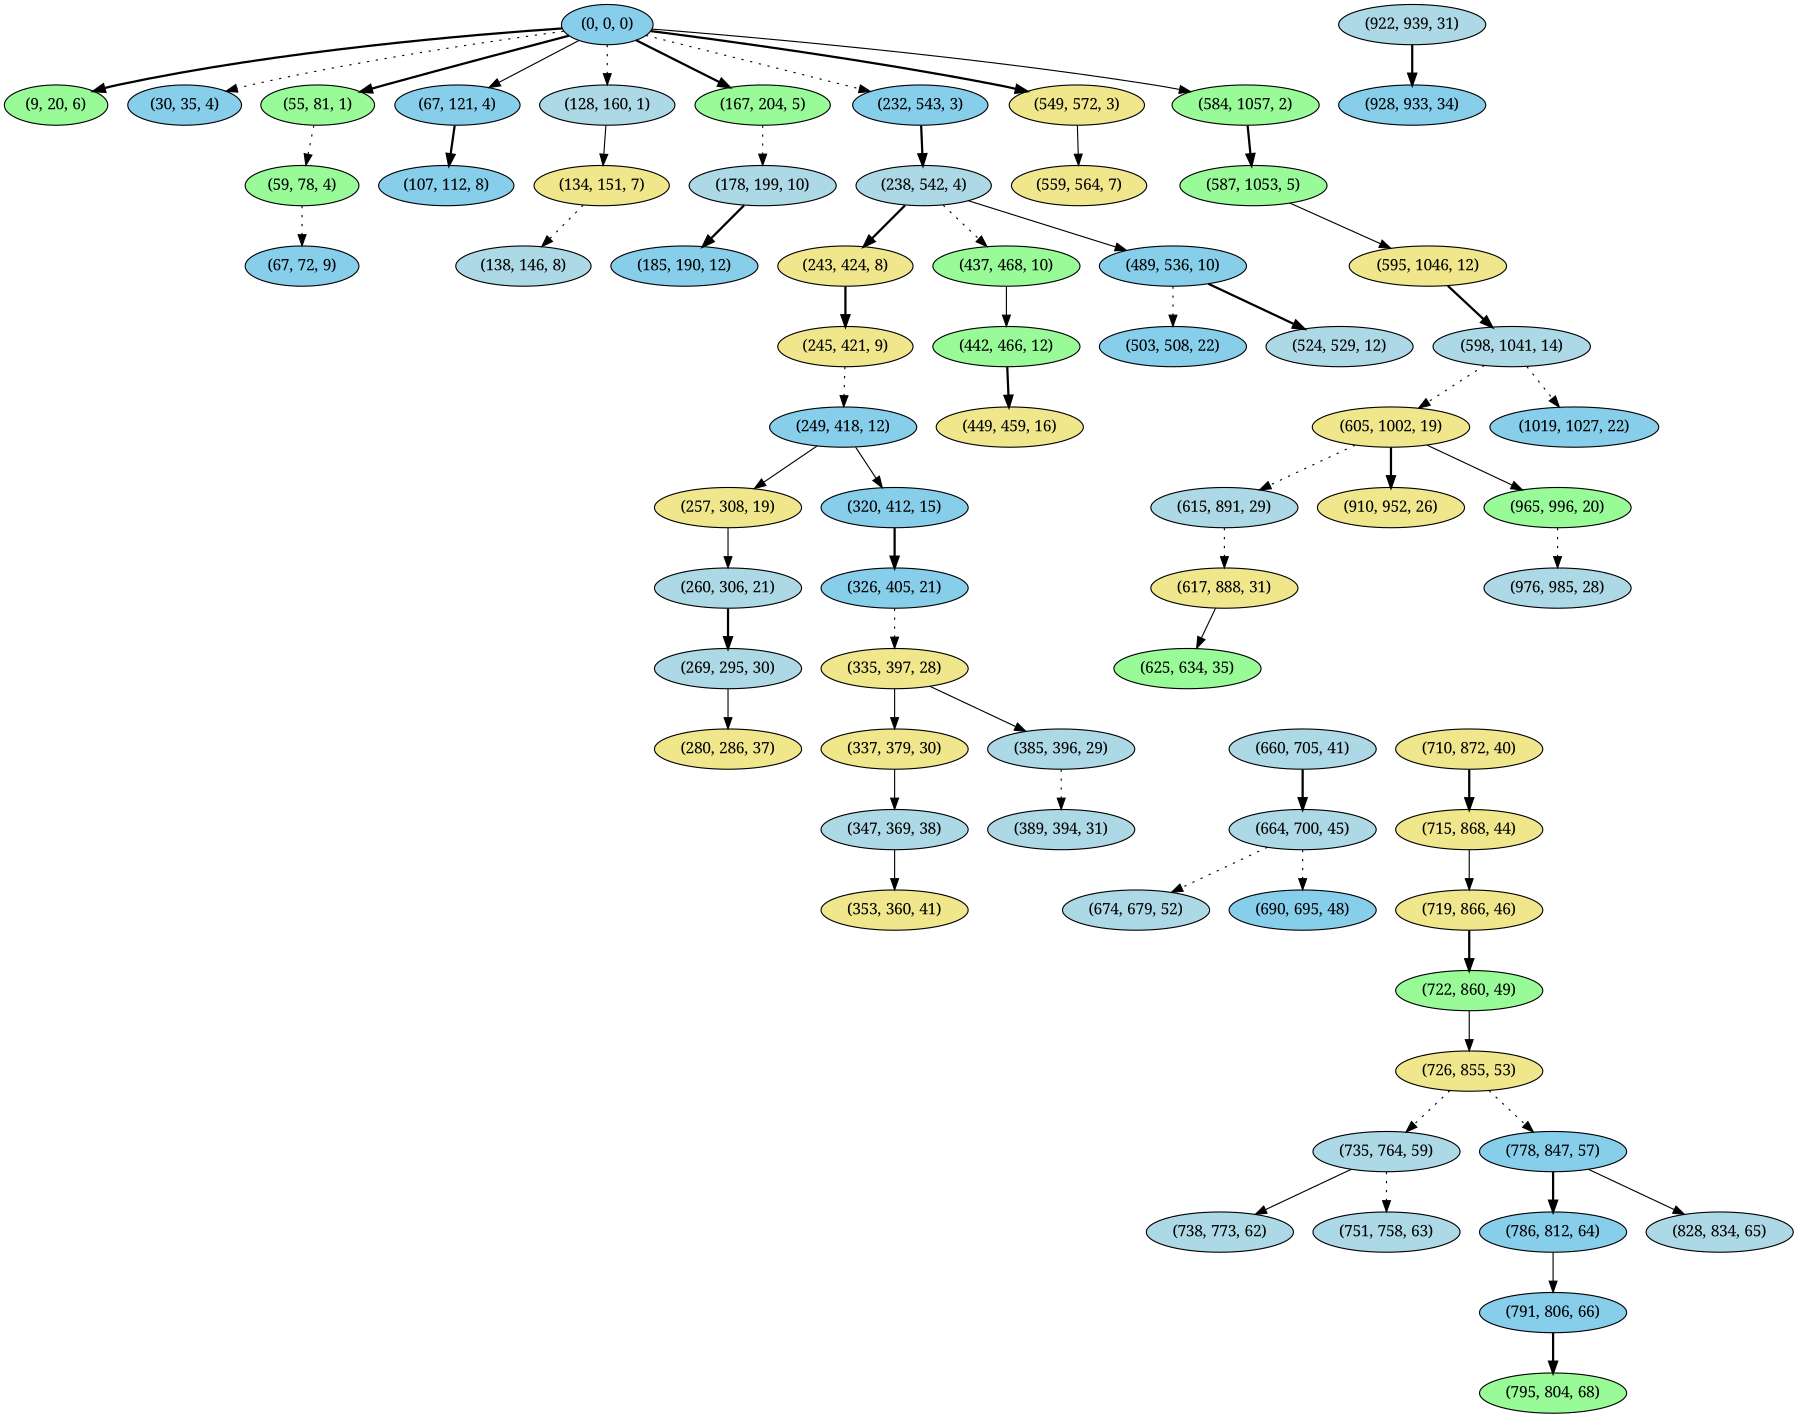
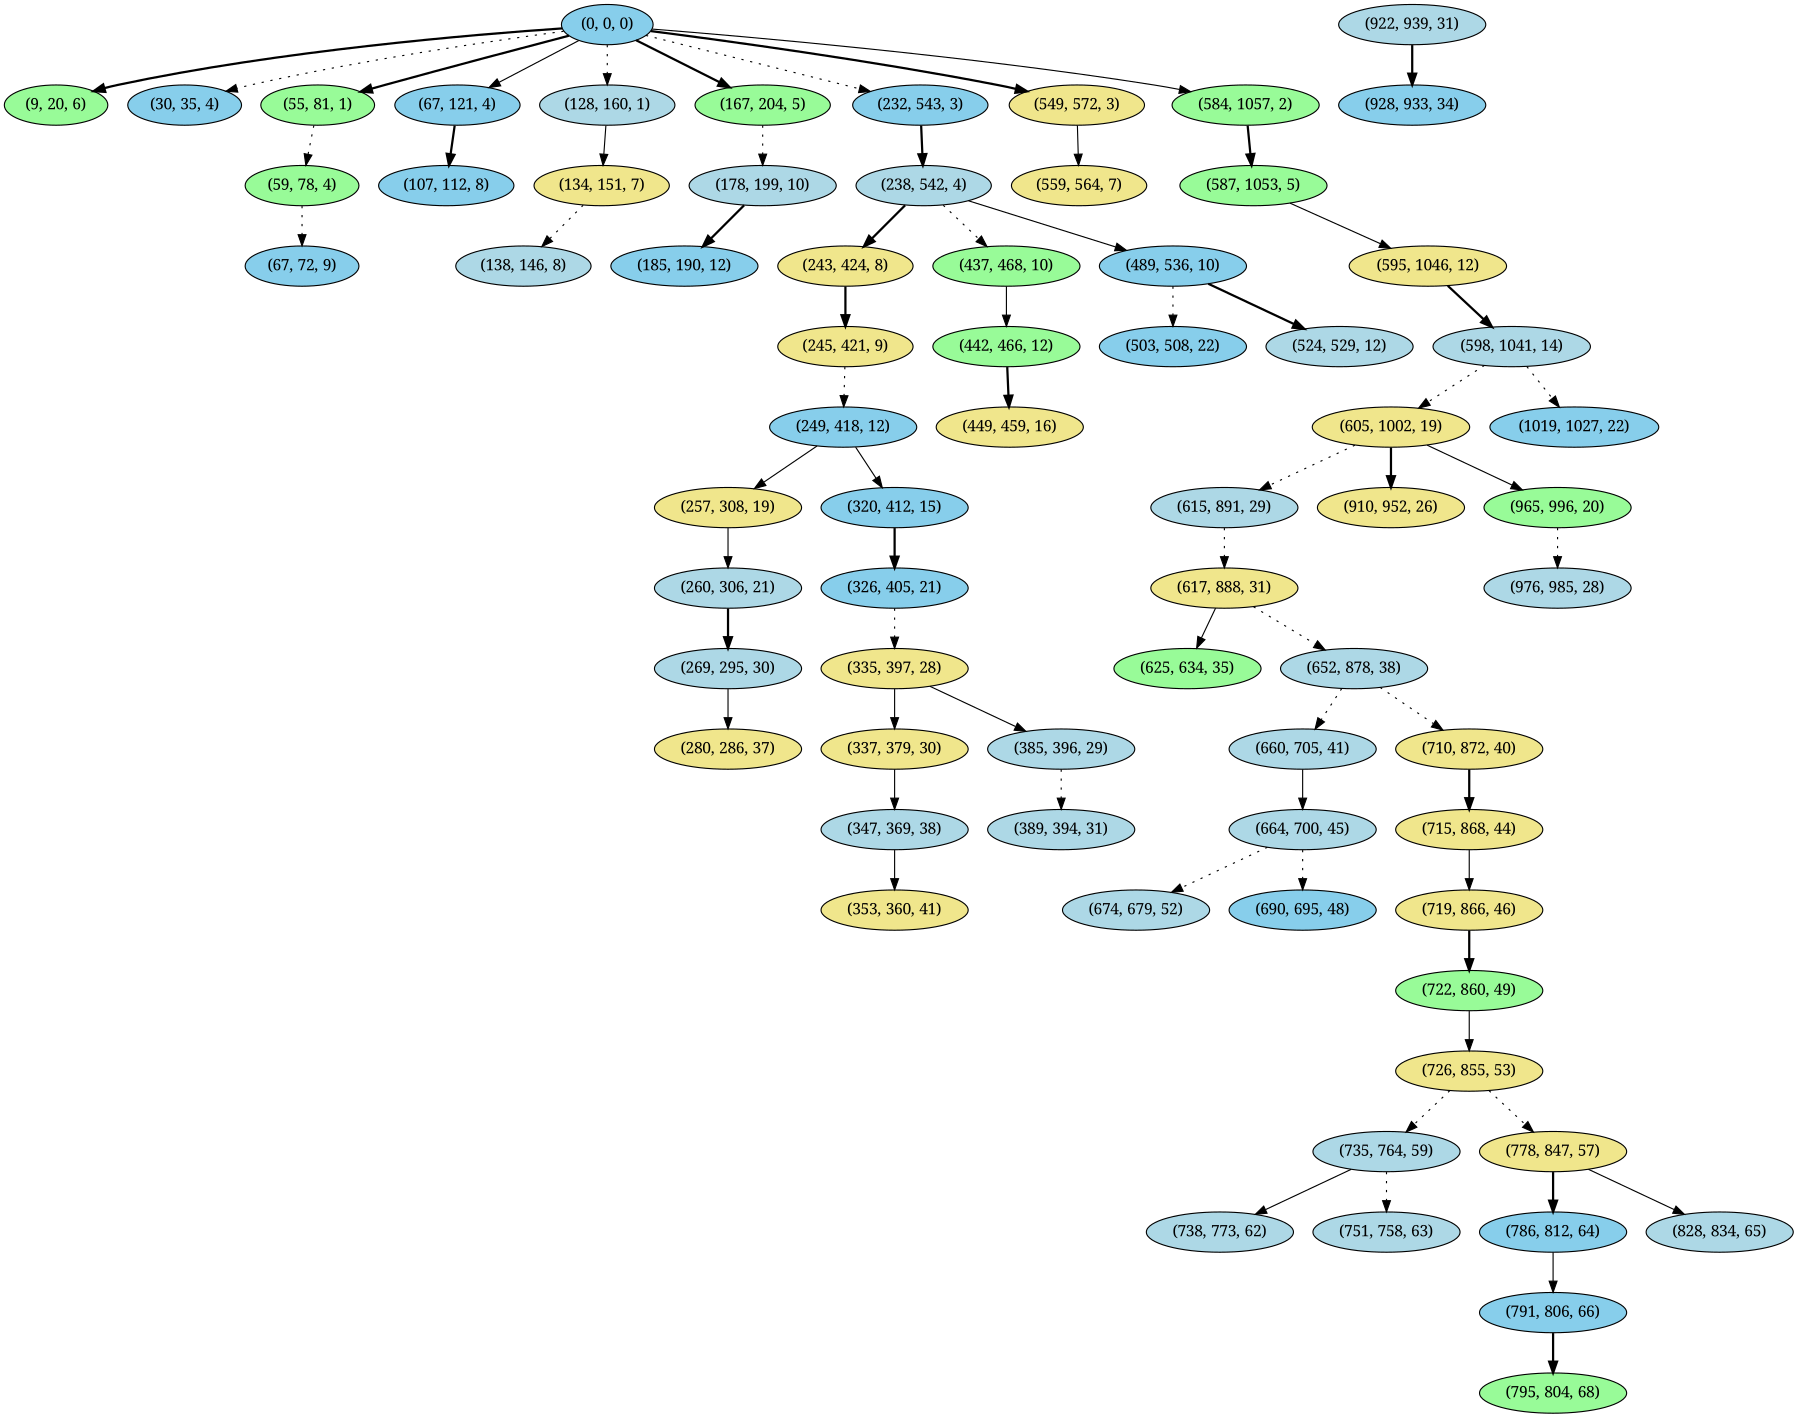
  digraph {
    fontname="Noto Serif"
    node [fillcolor=lightblue fontname="Noto Serif" style=filled]
    edge [fontname="Noto Serif" style=dotted]
    "(0, 0, 0)" [fillcolor=skyblue]
    "(9, 20, 6)" [fillcolor=palegreen]
    "(30, 35, 4)" [fillcolor=skyblue]
    "(55, 81, 1)" [fillcolor=palegreen]
    n5 [fillcolor=skyblue label="(67, 121, 4)"]
    "(128, 160, 1)"
    "(167, 204, 5)" [fillcolor=palegreen]
    "(232, 543, 3)" [fillcolor=skyblue]
    "(549, 572, 3)" [fillcolor=khaki]
    "(584, 1057, 2)" [fillcolor=palegreen]
    "(59, 78, 4)" [fillcolor=palegreen]
    "(107, 112, 8)" [fillcolor=skyblue]
    "(134, 151, 7)" [fillcolor=khaki]
    "(178, 199, 10)"
    "(238, 542, 4)"
    "(559, 564, 7)" [fillcolor=khaki]
    "(587, 1053, 5)" [fillcolor=palegreen]
    "(67, 72, 9)" [fillcolor=skyblue]
    "(138, 146, 8)"
    "(185, 190, 12)" [fillcolor=skyblue]
    "(243, 424, 8)" [fillcolor=khaki]
    "(437, 468, 10)" [fillcolor=palegreen]
    "(489, 536, 10)" [fillcolor=skyblue]
    "(245, 421, 9)" [fillcolor=khaki]
    "(442, 466, 12)" [fillcolor=palegreen]
    "(503, 508, 22)" [fillcolor=skyblue]
    "(524, 529, 12)"
    "(249, 418, 12)" [fillcolor=skyblue]
    "(257, 308, 19)" [fillcolor=khaki]
    "(320, 412, 15)" [fillcolor=skyblue]
    "(260, 306, 21)"
    "(326, 405, 21)" [fillcolor=skyblue]
    "(269, 295, 30)"
    "(280, 286, 37)" [fillcolor=khaki]
    "(335, 397, 28)" [fillcolor=khaki]
    "(337, 379, 30)" [fillcolor=khaki]
    "(385, 396, 29)"
    "(347, 369, 38)"
    "(389, 394, 31)"
    "(353, 360, 41)" [fillcolor=khaki]
    "(449, 459, 16)" [fillcolor=khaki]
    "(595, 1046, 12)" [fillcolor=khaki]
    "(598, 1041, 14)"
    "(605, 1002, 19)" [fillcolor=khaki]
    "(1019, 1027, 22)" [fillcolor=skyblue]
    "(615, 891, 29)"
    "(910, 952, 26)" [fillcolor=khaki]
    "(965, 996, 20)" [fillcolor=palegreen]
    "(617, 888, 31)" [fillcolor=khaki]
    "(976, 985, 28)"
    "(625, 634, 35)" [fillcolor=palegreen]
+   "(652, 878, 38)"
    "(660, 705, 41)"
    "(710, 872, 40)" [fillcolor=khaki]
    "(664, 700, 45)"
    "(715, 868, 44)" [fillcolor=khaki]
    "(674, 679, 52)"
    "(690, 695, 48)" [fillcolor=skyblue]
    "(719, 866, 46)" [fillcolor=khaki]
    "(722, 860, 49)" [fillcolor=palegreen]
    "(726, 855, 53)" [fillcolor=khaki]
    "(735, 764, 59)"
-   "(778, 847, 57)" [fillcolor=skyblue]
+   "(778, 847, 57)" [fillcolor=khaki]
    n64 [label="(738, 773, 62)"]
    "(751, 758, 63)"
    "(786, 812, 64)" [fillcolor=skyblue]
    "(828, 834, 65)"
    "(791, 806, 66)" [fillcolor=skyblue]
    "(795, 804, 68)" [fillcolor=palegreen]
    "(928, 933, 34)" [fillcolor=skyblue]
    "(922, 939, 31)"
    "(0, 0, 0)" -> "(9, 20, 6)" [style=bold]
    "(0, 0, 0)" -> "(30, 35, 4)"
    "(0, 0, 0)" -> "(55, 81, 1)" [style=bold]
    "(0, 0, 0)" -> n5 [style=solid]
    "(0, 0, 0)" -> "(128, 160, 1)"
    "(0, 0, 0)" -> "(167, 204, 5)" [style=bold]
    "(0, 0, 0)" -> "(232, 543, 3)"
    "(0, 0, 0)" -> "(549, 572, 3)" [style=bold]
    "(0, 0, 0)" -> "(584, 1057, 2)" [style=solid]
    "(55, 81, 1)" -> "(59, 78, 4)"
    n5 -> "(107, 112, 8)" [style=bold]
    "(128, 160, 1)" -> "(134, 151, 7)" [style=solid]
    "(167, 204, 5)" -> "(178, 199, 10)"
    "(232, 543, 3)" -> "(238, 542, 4)" [style=bold]
    "(549, 572, 3)" -> "(559, 564, 7)" [style=solid]
    "(584, 1057, 2)" -> "(587, 1053, 5)" [style=bold]
    "(59, 78, 4)" -> "(67, 72, 9)"
    "(134, 151, 7)" -> "(138, 146, 8)"
    "(178, 199, 10)" -> "(185, 190, 12)" [style=bold]
    "(238, 542, 4)" -> "(243, 424, 8)" [style=bold]
    "(238, 542, 4)" -> "(437, 468, 10)"
    "(238, 542, 4)" -> "(489, 536, 10)" [style=solid]
    "(587, 1053, 5)" -> "(595, 1046, 12)" [style=solid]
    "(243, 424, 8)" -> "(245, 421, 9)" [style=bold]
    "(437, 468, 10)" -> "(442, 466, 12)" [style=solid]
    "(489, 536, 10)" -> "(503, 508, 22)"
    "(489, 536, 10)" -> "(524, 529, 12)" [style=bold]
    "(245, 421, 9)" -> "(249, 418, 12)"
    "(442, 466, 12)" -> "(449, 459, 16)" [style=bold]
    "(249, 418, 12)" -> "(257, 308, 19)" [style=solid]
    "(249, 418, 12)" -> "(320, 412, 15)" [style=solid]
    "(257, 308, 19)" -> "(260, 306, 21)" [style=solid]
    "(320, 412, 15)" -> "(326, 405, 21)" [style=bold]
    "(260, 306, 21)" -> "(269, 295, 30)" [style=bold]
    "(326, 405, 21)" -> "(335, 397, 28)"
    "(269, 295, 30)" -> "(280, 286, 37)" [style=solid]
    "(335, 397, 28)" -> "(337, 379, 30)" [style=solid]
    "(335, 397, 28)" -> "(385, 396, 29)" [style=solid]
    "(337, 379, 30)" -> "(347, 369, 38)" [style=solid]
    "(385, 396, 29)" -> "(389, 394, 31)"
    "(347, 369, 38)" -> "(353, 360, 41)" [style=solid]
    "(595, 1046, 12)" -> "(598, 1041, 14)" [style=bold]
    "(598, 1041, 14)" -> "(605, 1002, 19)"
    "(598, 1041, 14)" -> "(1019, 1027, 22)"
    "(605, 1002, 19)" -> "(615, 891, 29)"
    "(605, 1002, 19)" -> "(910, 952, 26)" [style=bold]
    "(605, 1002, 19)" -> "(965, 996, 20)" [style=solid]
    "(615, 891, 29)" -> "(617, 888, 31)"
    "(965, 996, 20)" -> "(976, 985, 28)"
    "(617, 888, 31)" -> "(625, 634, 35)" [style=solid]
-   "(660, 705, 41)" -> "(664, 700, 45)" [style=bold]
+   "(617, 888, 31)" -> "(652, 878, 38)"
+   "(652, 878, 38)" -> "(660, 705, 41)"
+   "(652, 878, 38)" -> "(710, 872, 40)"
+   "(660, 705, 41)" -> "(664, 700, 45)" [style=solid]
    "(710, 872, 40)" -> "(715, 868, 44)" [style=bold]
    "(664, 700, 45)" -> "(674, 679, 52)"
    "(664, 700, 45)" -> "(690, 695, 48)"
    "(715, 868, 44)" -> "(719, 866, 46)" [style=solid]
    "(719, 866, 46)" -> "(722, 860, 49)" [style=bold]
    "(722, 860, 49)" -> "(726, 855, 53)" [style=solid]
    "(726, 855, 53)" -> "(735, 764, 59)"
    "(726, 855, 53)" -> "(778, 847, 57)"
    "(735, 764, 59)" -> n64 [style=solid]
    "(735, 764, 59)" -> "(751, 758, 63)"
    "(778, 847, 57)" -> "(786, 812, 64)" [style=bold]
    "(778, 847, 57)" -> "(828, 834, 65)" [style=solid]
    "(786, 812, 64)" -> "(791, 806, 66)" [style=solid]
    "(791, 806, 66)" -> "(795, 804, 68)" [style=bold]
    "(922, 939, 31)" -> "(928, 933, 34)" [style=bold]
  }
